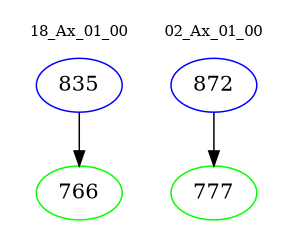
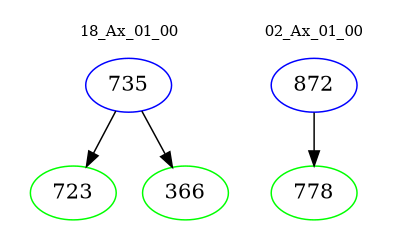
  digraph {
    node [color=green]
    edge [color=black]
-   n1 [color=blue label=835]
-   n3 [label=766]
+   n1 [color=blue label=735]
+   n2 [label=723]
+   n3 [label=366]
    n4 [color=blue label=872]
-   n5 [label=777]
+   n5 [label=778]
    subgraph cluster_1 {
      color=white
      fontsize=10
      label="18_Ax_01_00"
      n1
+     n2
      n3
    }
    subgraph cluster_2 {
      color=white
      fontsize=10
      label="02_Ax_01_00"
      n4
      n5
    }
+   n1 -> n2
    n1 -> n3
    n4 -> n5
  }
